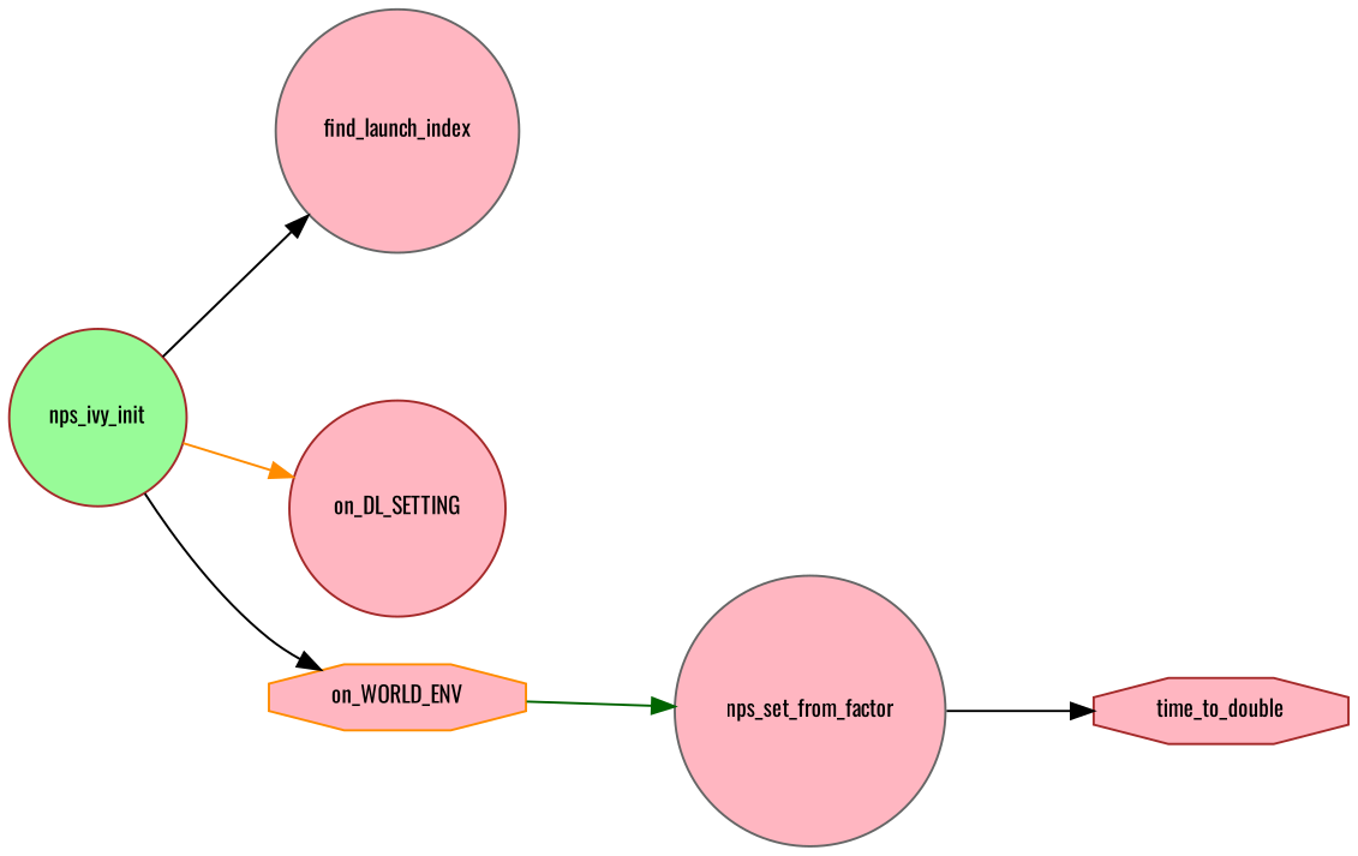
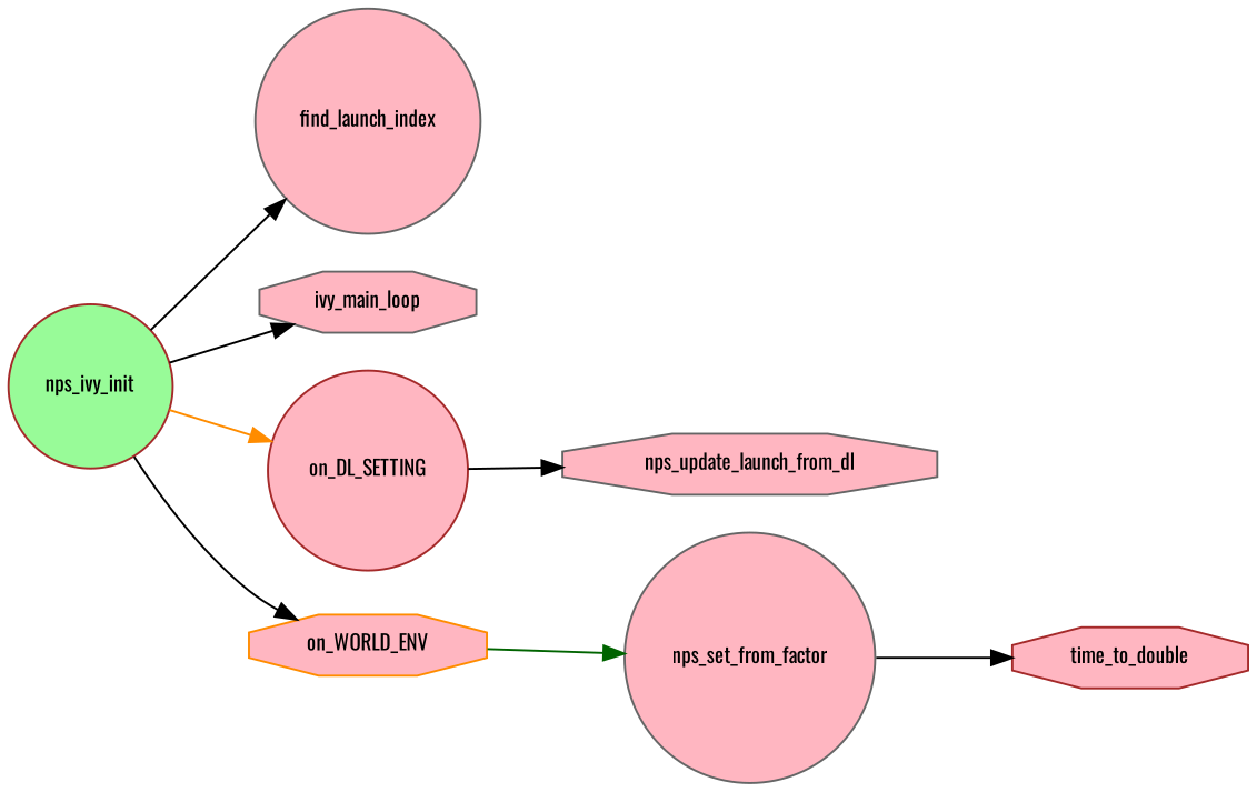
  digraph {
    fontname=Oswald
    rankdir=LR
    node [color=gray40 fillcolor=lightpink fontname=Oswald fontsize=10 shape=circle style=filled]
    edge [color=black fontname=Oswald fontsize=10 labelfontname=FreeSans labelfontsize=10 style=solid]
    n1 [color=brown fillcolor=palegreen fontcolor=black height=0.2 label=nps_ivy_init width=0.4]
    n2 [height=0.2 label=find_launch_index width=0.4]
+   n3 [height=0.2 label=ivy_main_loop shape=octagon width=0.4]
    n4 [color=brown height=0.2 label=on_DL_SETTING width=0.4]
    n5 [color=darkorange height=0.2 label=on_WORLD_ENV shape=octagon width=0.4]
+   n6 [height=0.2 label=nps_update_launch_from_dl shape=octagon width=0.4]
    n7 [height=0.2 label=nps_set_from_factor width=0.4]
    n8 [color=brown height=0.2 label=time_to_double shape=octagon width=0.4]
    n1 -> n2
+   n1 -> n3
    n1 -> n4 [color=darkorange]
    n1 -> n5
+   n4 -> n6
    n5 -> n7 [color=darkgreen]
    n7 -> n8
  }
